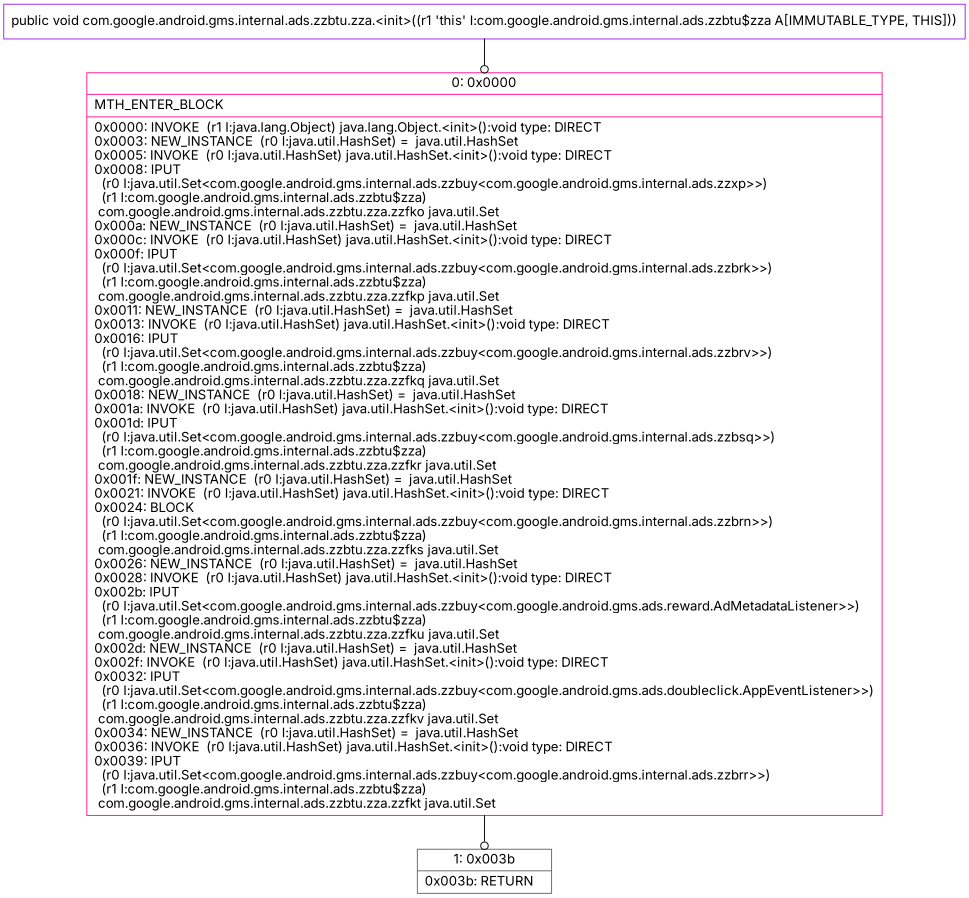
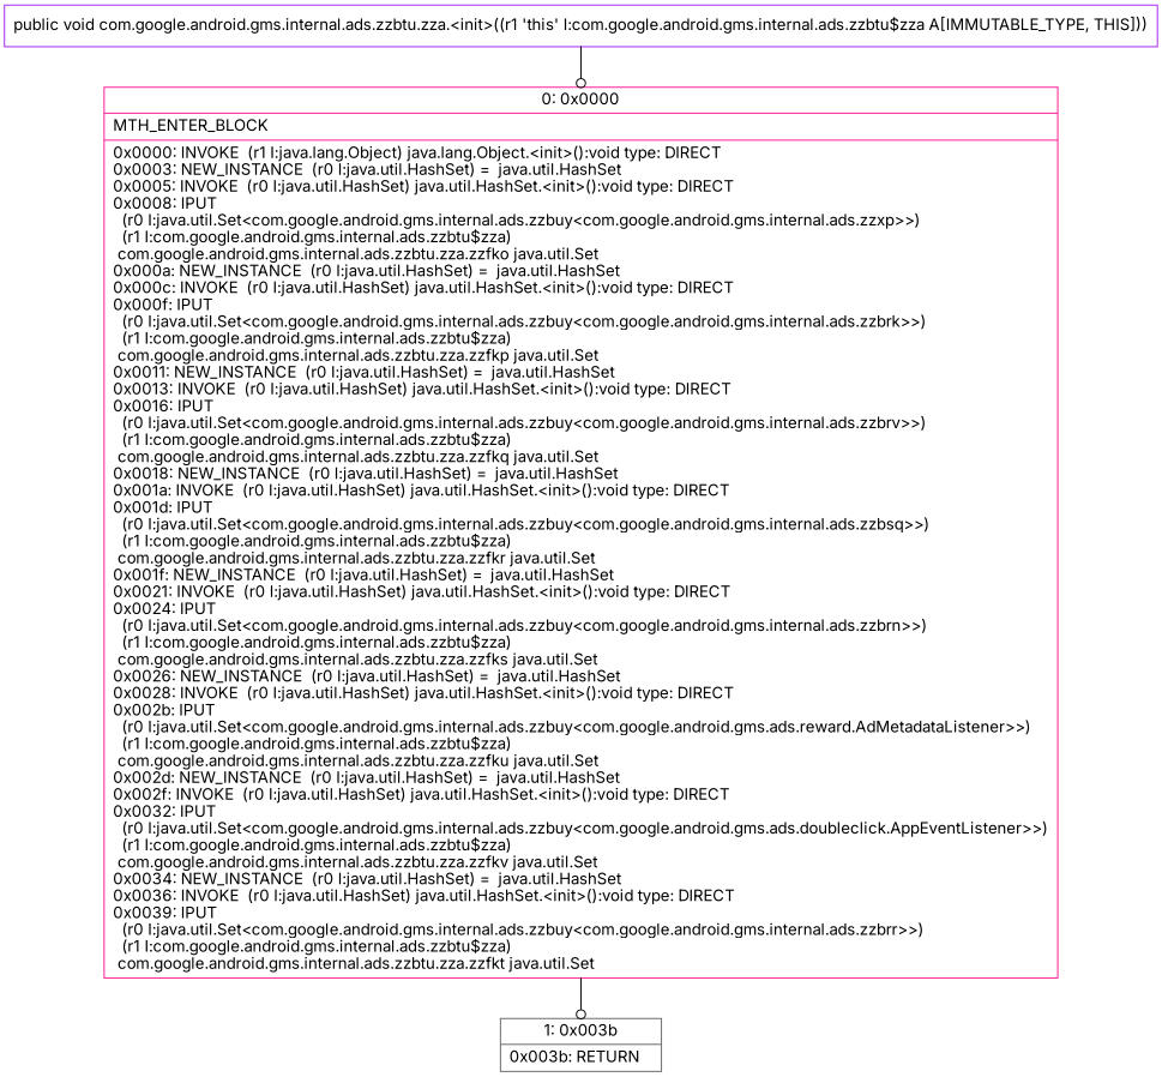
  digraph {
    fontname=Inter
    node [shape=record fontname=Inter]
    edge [arrowhead=odot fontname=Inter]
-   n1 [label="{0\:\ 0x0000|MTH_ENTER_BLOCK\l|0x0000: INVOKE  (r1 I:java.lang.Object) java.lang.Object.\<init\>():void type: DIRECT \l0x0003: NEW_INSTANCE  (r0 I:java.util.HashSet) =  java.util.HashSet \l0x0005: INVOKE  (r0 I:java.util.HashSet) java.util.HashSet.\<init\>():void type: DIRECT \l0x0008: IPUT  \l  (r0 I:java.util.Set\<com.google.android.gms.internal.ads.zzbuy\<com.google.android.gms.internal.ads.zzxp\>\>)\l  (r1 I:com.google.android.gms.internal.ads.zzbtu$zza)\l com.google.android.gms.internal.ads.zzbtu.zza.zzfko java.util.Set \l0x000a: NEW_INSTANCE  (r0 I:java.util.HashSet) =  java.util.HashSet \l0x000c: INVOKE  (r0 I:java.util.HashSet) java.util.HashSet.\<init\>():void type: DIRECT \l0x000f: IPUT  \l  (r0 I:java.util.Set\<com.google.android.gms.internal.ads.zzbuy\<com.google.android.gms.internal.ads.zzbrk\>\>)\l  (r1 I:com.google.android.gms.internal.ads.zzbtu$zza)\l com.google.android.gms.internal.ads.zzbtu.zza.zzfkp java.util.Set \l0x0011: NEW_INSTANCE  (r0 I:java.util.HashSet) =  java.util.HashSet \l0x0013: INVOKE  (r0 I:java.util.HashSet) java.util.HashSet.\<init\>():void type: DIRECT \l0x0016: IPUT  \l  (r0 I:java.util.Set\<com.google.android.gms.internal.ads.zzbuy\<com.google.android.gms.internal.ads.zzbrv\>\>)\l  (r1 I:com.google.android.gms.internal.ads.zzbtu$zza)\l com.google.android.gms.internal.ads.zzbtu.zza.zzfkq java.util.Set \l0x0018: NEW_INSTANCE  (r0 I:java.util.HashSet) =  java.util.HashSet \l0x001a: INVOKE  (r0 I:java.util.HashSet) java.util.HashSet.\<init\>():void type: DIRECT \l0x001d: IPUT  \l  (r0 I:java.util.Set\<com.google.android.gms.internal.ads.zzbuy\<com.google.android.gms.internal.ads.zzbsq\>\>)\l  (r1 I:com.google.android.gms.internal.ads.zzbtu$zza)\l com.google.android.gms.internal.ads.zzbtu.zza.zzfkr java.util.Set \l0x001f: NEW_INSTANCE  (r0 I:java.util.HashSet) =  java.util.HashSet \l0x0021: INVOKE  (r0 I:java.util.HashSet) java.util.HashSet.\<init\>():void type: DIRECT \l0x0024: BLOCK  \l  (r0 I:java.util.Set\<com.google.android.gms.internal.ads.zzbuy\<com.google.android.gms.internal.ads.zzbrn\>\>)\l  (r1 I:com.google.android.gms.internal.ads.zzbtu$zza)\l com.google.android.gms.internal.ads.zzbtu.zza.zzfks java.util.Set \l0x0026: NEW_INSTANCE  (r0 I:java.util.HashSet) =  java.util.HashSet \l0x0028: INVOKE  (r0 I:java.util.HashSet) java.util.HashSet.\<init\>():void type: DIRECT \l0x002b: IPUT  \l  (r0 I:java.util.Set\<com.google.android.gms.internal.ads.zzbuy\<com.google.android.gms.ads.reward.AdMetadataListener\>\>)\l  (r1 I:com.google.android.gms.internal.ads.zzbtu$zza)\l com.google.android.gms.internal.ads.zzbtu.zza.zzfku java.util.Set \l0x002d: NEW_INSTANCE  (r0 I:java.util.HashSet) =  java.util.HashSet \l0x002f: INVOKE  (r0 I:java.util.HashSet) java.util.HashSet.\<init\>():void type: DIRECT \l0x0032: IPUT  \l  (r0 I:java.util.Set\<com.google.android.gms.internal.ads.zzbuy\<com.google.android.gms.ads.doubleclick.AppEventListener\>\>)\l  (r1 I:com.google.android.gms.internal.ads.zzbtu$zza)\l com.google.android.gms.internal.ads.zzbtu.zza.zzfkv java.util.Set \l0x0034: NEW_INSTANCE  (r0 I:java.util.HashSet) =  java.util.HashSet \l0x0036: INVOKE  (r0 I:java.util.HashSet) java.util.HashSet.\<init\>():void type: DIRECT \l0x0039: IPUT  \l  (r0 I:java.util.Set\<com.google.android.gms.internal.ads.zzbuy\<com.google.android.gms.internal.ads.zzbrr\>\>)\l  (r1 I:com.google.android.gms.internal.ads.zzbtu$zza)\l com.google.android.gms.internal.ads.zzbtu.zza.zzfkt java.util.Set \l}" color=deeppink]
+   n1 [label="{0\:\ 0x0000|MTH_ENTER_BLOCK\l|0x0000: INVOKE  (r1 I:java.lang.Object) java.lang.Object.\<init\>():void type: DIRECT \l0x0003: NEW_INSTANCE  (r0 I:java.util.HashSet) =  java.util.HashSet \l0x0005: INVOKE  (r0 I:java.util.HashSet) java.util.HashSet.\<init\>():void type: DIRECT \l0x0008: IPUT  \l  (r0 I:java.util.Set\<com.google.android.gms.internal.ads.zzbuy\<com.google.android.gms.internal.ads.zzxp\>\>)\l  (r1 I:com.google.android.gms.internal.ads.zzbtu$zza)\l com.google.android.gms.internal.ads.zzbtu.zza.zzfko java.util.Set \l0x000a: NEW_INSTANCE  (r0 I:java.util.HashSet) =  java.util.HashSet \l0x000c: INVOKE  (r0 I:java.util.HashSet) java.util.HashSet.\<init\>():void type: DIRECT \l0x000f: IPUT  \l  (r0 I:java.util.Set\<com.google.android.gms.internal.ads.zzbuy\<com.google.android.gms.internal.ads.zzbrk\>\>)\l  (r1 I:com.google.android.gms.internal.ads.zzbtu$zza)\l com.google.android.gms.internal.ads.zzbtu.zza.zzfkp java.util.Set \l0x0011: NEW_INSTANCE  (r0 I:java.util.HashSet) =  java.util.HashSet \l0x0013: INVOKE  (r0 I:java.util.HashSet) java.util.HashSet.\<init\>():void type: DIRECT \l0x0016: IPUT  \l  (r0 I:java.util.Set\<com.google.android.gms.internal.ads.zzbuy\<com.google.android.gms.internal.ads.zzbrv\>\>)\l  (r1 I:com.google.android.gms.internal.ads.zzbtu$zza)\l com.google.android.gms.internal.ads.zzbtu.zza.zzfkq java.util.Set \l0x0018: NEW_INSTANCE  (r0 I:java.util.HashSet) =  java.util.HashSet \l0x001a: INVOKE  (r0 I:java.util.HashSet) java.util.HashSet.\<init\>():void type: DIRECT \l0x001d: IPUT  \l  (r0 I:java.util.Set\<com.google.android.gms.internal.ads.zzbuy\<com.google.android.gms.internal.ads.zzbsq\>\>)\l  (r1 I:com.google.android.gms.internal.ads.zzbtu$zza)\l com.google.android.gms.internal.ads.zzbtu.zza.zzfkr java.util.Set \l0x001f: NEW_INSTANCE  (r0 I:java.util.HashSet) =  java.util.HashSet \l0x0021: INVOKE  (r0 I:java.util.HashSet) java.util.HashSet.\<init\>():void type: DIRECT \l0x0024: IPUT  \l  (r0 I:java.util.Set\<com.google.android.gms.internal.ads.zzbuy\<com.google.android.gms.internal.ads.zzbrn\>\>)\l  (r1 I:com.google.android.gms.internal.ads.zzbtu$zza)\l com.google.android.gms.internal.ads.zzbtu.zza.zzfks java.util.Set \l0x0026: NEW_INSTANCE  (r0 I:java.util.HashSet) =  java.util.HashSet \l0x0028: INVOKE  (r0 I:java.util.HashSet) java.util.HashSet.\<init\>():void type: DIRECT \l0x002b: IPUT  \l  (r0 I:java.util.Set\<com.google.android.gms.internal.ads.zzbuy\<com.google.android.gms.ads.reward.AdMetadataListener\>\>)\l  (r1 I:com.google.android.gms.internal.ads.zzbtu$zza)\l com.google.android.gms.internal.ads.zzbtu.zza.zzfku java.util.Set \l0x002d: NEW_INSTANCE  (r0 I:java.util.HashSet) =  java.util.HashSet \l0x002f: INVOKE  (r0 I:java.util.HashSet) java.util.HashSet.\<init\>():void type: DIRECT \l0x0032: IPUT  \l  (r0 I:java.util.Set\<com.google.android.gms.internal.ads.zzbuy\<com.google.android.gms.ads.doubleclick.AppEventListener\>\>)\l  (r1 I:com.google.android.gms.internal.ads.zzbtu$zza)\l com.google.android.gms.internal.ads.zzbtu.zza.zzfkv java.util.Set \l0x0034: NEW_INSTANCE  (r0 I:java.util.HashSet) =  java.util.HashSet \l0x0036: INVOKE  (r0 I:java.util.HashSet) java.util.HashSet.\<init\>():void type: DIRECT \l0x0039: IPUT  \l  (r0 I:java.util.Set\<com.google.android.gms.internal.ads.zzbuy\<com.google.android.gms.internal.ads.zzbrr\>\>)\l  (r1 I:com.google.android.gms.internal.ads.zzbtu$zza)\l com.google.android.gms.internal.ads.zzbtu.zza.zzfkt java.util.Set \l}" color=deeppink]
    n2 [label="{1\:\ 0x003b|0x003b: RETURN   \l}" color=gray40]
    n3 [label="{public void com.google.android.gms.internal.ads.zzbtu.zza.\<init\>((r1 'this' I:com.google.android.gms.internal.ads.zzbtu$zza A[IMMUTABLE_TYPE, THIS])) }" color=purple]
    n1 -> n2
    n3 -> n1
  }
